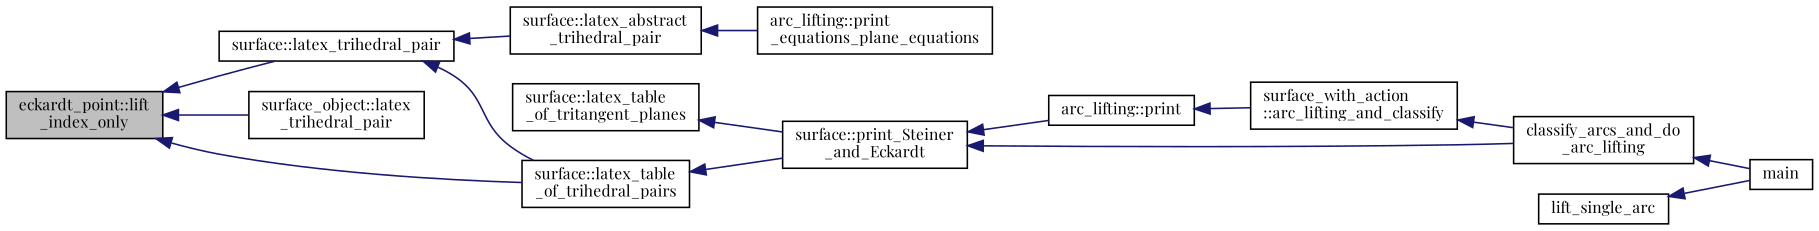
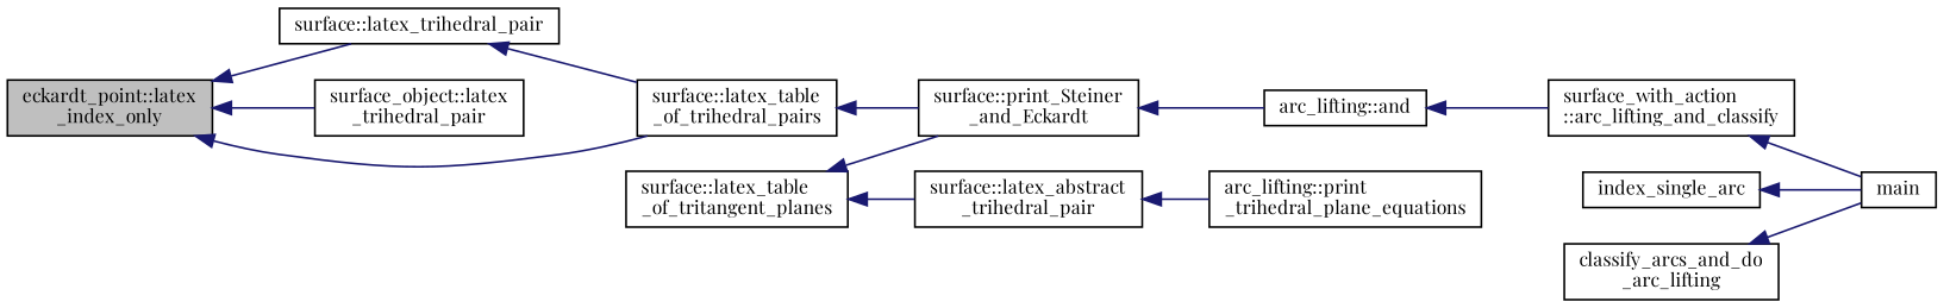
  digraph {
    fontname="Playfair Display"
    rankdir=LR
    node [color=black fillcolor=white fontname="Playfair Display" fontsize=10 shape=record style=filled]
    edge [color=midnightblue dir=back fontname="Playfair Display" fontsize=10 labelfontname=Helvetica labelfontsize=10 style=solid]
-   n1 [fillcolor=grey75 fontcolor=black height=0.2 label="eckardt_point::lift\l_index_only" width=0.4]
+   n1 [fillcolor=grey75 fontcolor=black height=0.2 label="eckardt_point::latex\l_index_only" width=0.4]
    n2 [height=0.2 label="surface::latex_trihedral_pair" width=0.4]
    n3 [height=0.2 label="surface_object::latex\l_trihedral_pair" width=0.4]
    n4 [height=0.2 label="surface::latex_table\l_of_trihedral_pairs" width=0.4]
    n5 [height=0.2 label="surface::latex_abstract\l_trihedral_pair" width=0.4]
    n6 [height=0.2 label="surface::latex_table\l_of_tritangent_planes" width=0.4]
    n7 [height=0.2 label="surface::print_Steiner\l_and_Eckardt" width=0.4]
-   n8 [height=0.2 label="arc_lifting::print\l_equations_plane_equations" width=0.4]
-   n9 [height=0.2 label="arc_lifting::print" width=0.4]
+   n8 [height=0.2 label="arc_lifting::print\l_trihedral_plane_equations" width=0.4]
+   n9 [height=0.2 label="arc_lifting::and" width=0.4]
    n10 [height=0.2 label="surface_with_action\l::arc_lifting_and_classify" width=0.4]
-   n11 [height=0.2 label=lift_single_arc width=0.4]
+   n11 [height=0.2 label=index_single_arc width=0.4]
    n12 [height=0.2 label=main width=0.4]
    n13 [height=0.2 label="classify_arcs_and_do\l_arc_lifting" width=0.4]
    n1 -> n2
    n1 -> n3
    n1 -> n4
    n2 -> n4
-   n2 -> n5
+   n6 -> n5
    n4 -> n7
    n5 -> n8
    n6 -> n7
    n7 -> n9
-   n7 -> n13
    n9 -> n10
-   n10 -> n13
+   n10 -> n12
    n11 -> n12
    n13 -> n12
  }
